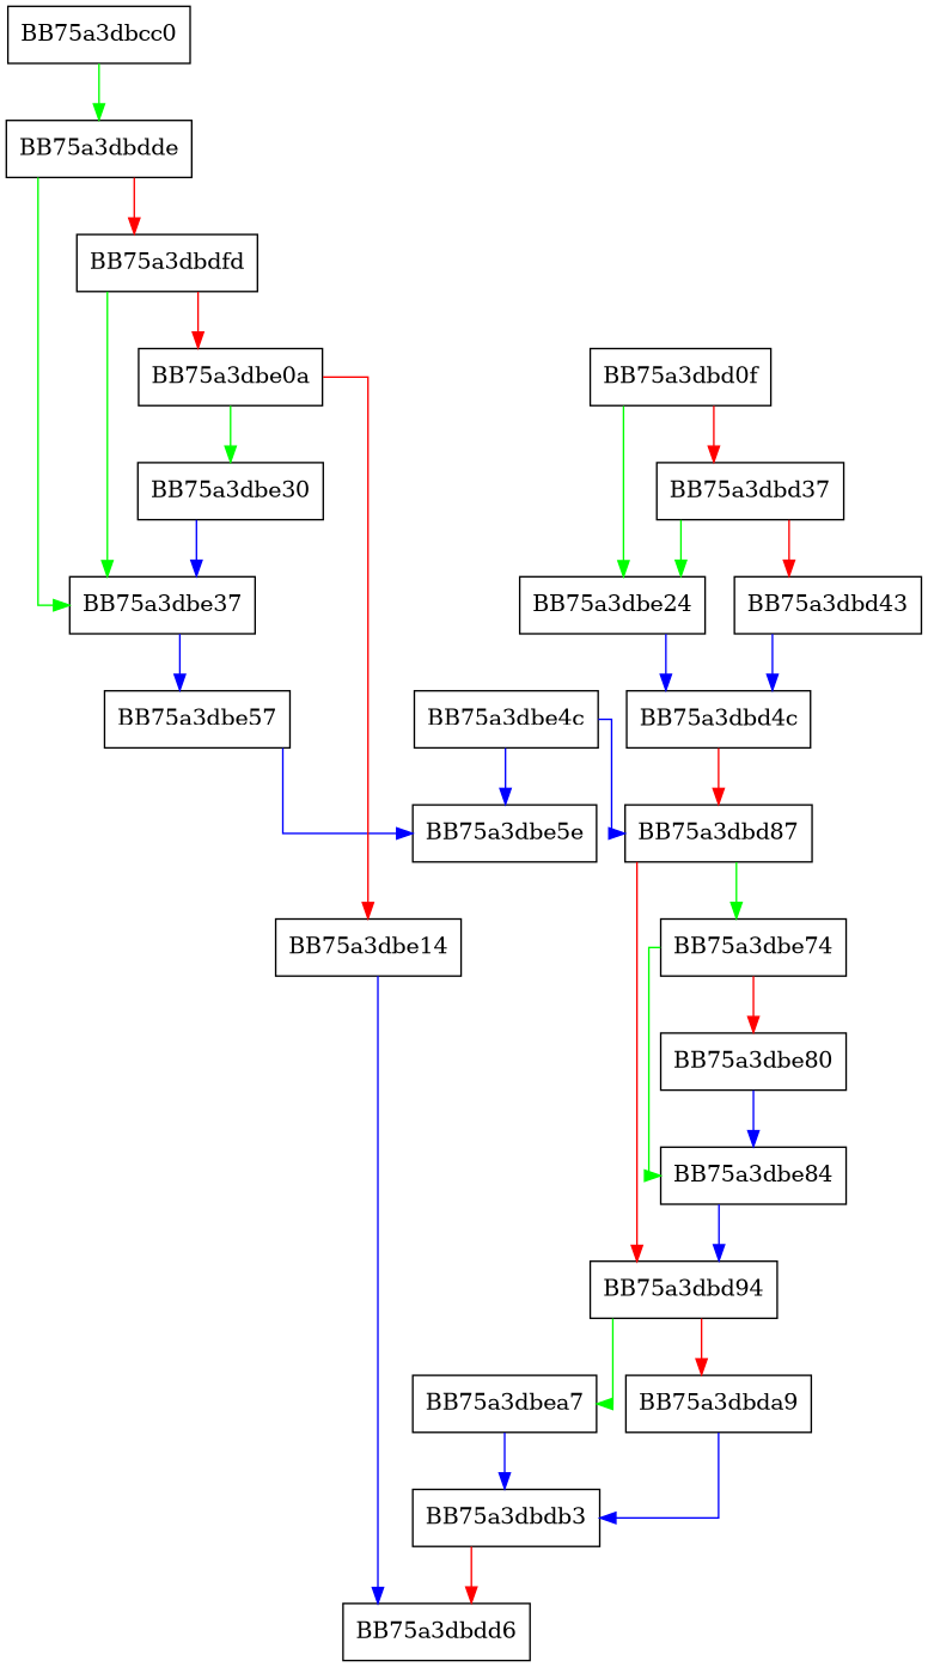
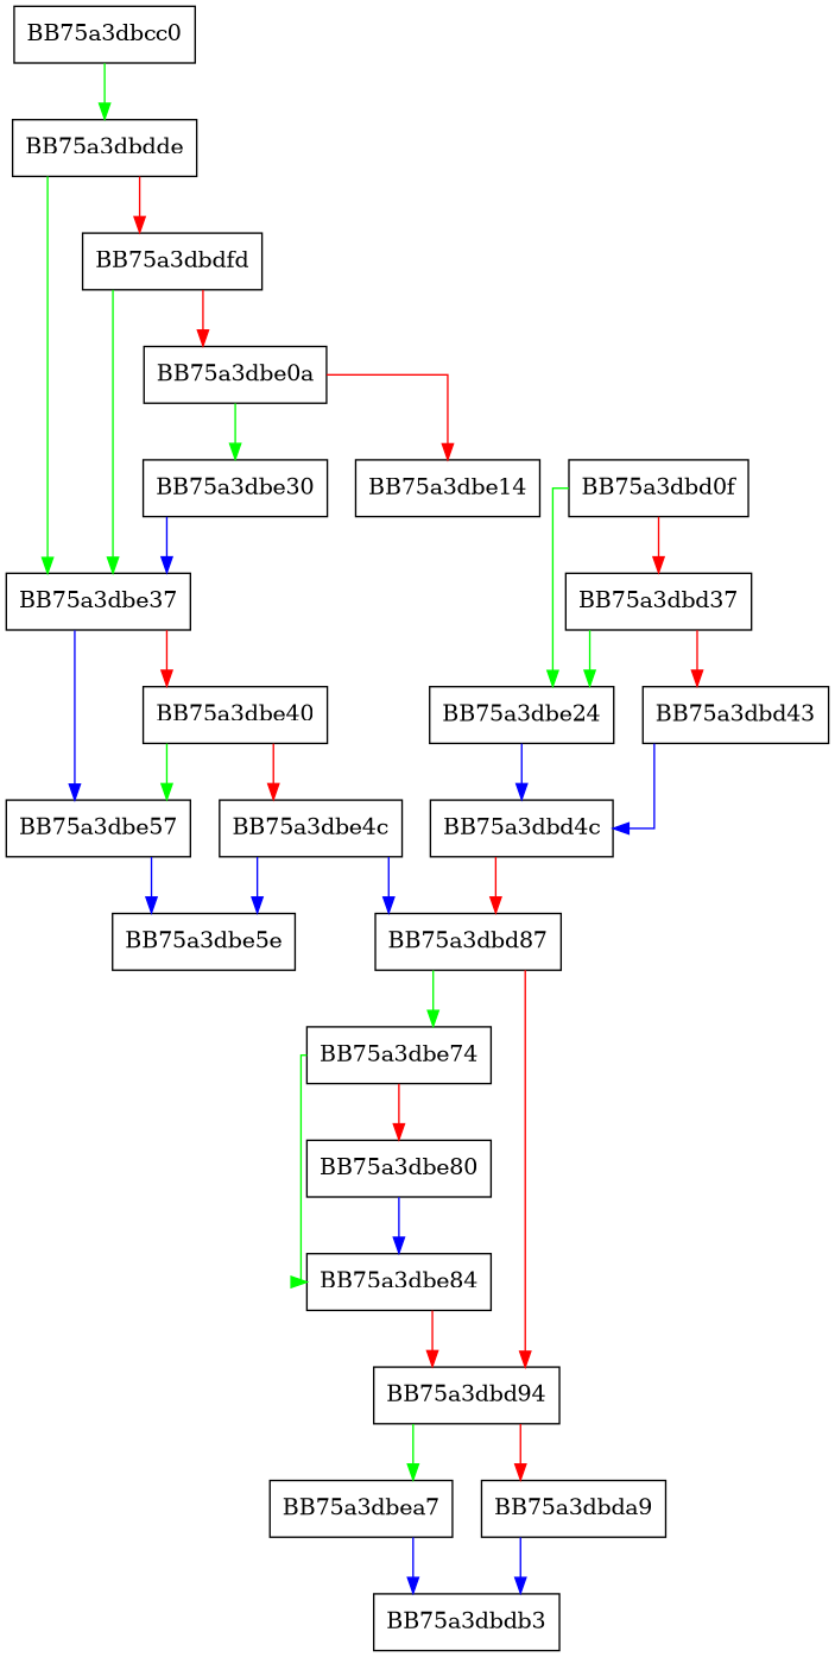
  digraph {
    splines=ortho
    node [shape=box]
    edge [color=red]
    BB75a3dbcc0
    BB75a3dbdde
    BB75a3dbe37
    BB75a3dbdfd
    BB75a3dbd0f
    BB75a3dbe24
    BB75a3dbd37
    BB75a3dbe57
+   BB75a3dbe40
    BB75a3dbe0a
    BB75a3dbd4c
    BB75a3dbd43
    BB75a3dbd87
    BB75a3dbe74
    BB75a3dbd94
    BB75a3dbe84
    BB75a3dbe80
    BB75a3dbea7
    BB75a3dbda9
    BB75a3dbdb3
-   BB75a3dbdd6
    BB75a3dbe5e
    BB75a3dbe4c
    BB75a3dbe30
    BB75a3dbe14
    BB75a3dbcc0 -> BB75a3dbdde [color=green]
    BB75a3dbdde -> BB75a3dbe37 [color=green]
    BB75a3dbdde -> BB75a3dbdfd
    BB75a3dbe37 -> BB75a3dbe57 [color=blue]
+   BB75a3dbe37 -> BB75a3dbe40
    BB75a3dbdfd -> BB75a3dbe37 [color=green]
    BB75a3dbdfd -> BB75a3dbe0a
    BB75a3dbd0f -> BB75a3dbe24 [color=green]
    BB75a3dbd0f -> BB75a3dbd37
    BB75a3dbe24 -> BB75a3dbd4c [color=blue]
    BB75a3dbd37 -> BB75a3dbe24 [color=green]
    BB75a3dbd37 -> BB75a3dbd43
    BB75a3dbe57 -> BB75a3dbe5e [color=blue]
+   BB75a3dbe40 -> BB75a3dbe57 [color=green]
+   BB75a3dbe40 -> BB75a3dbe4c
    BB75a3dbe0a -> BB75a3dbe30 [color=green]
    BB75a3dbe0a -> BB75a3dbe14
    BB75a3dbd4c -> BB75a3dbd87
    BB75a3dbd43 -> BB75a3dbd4c [color=blue]
    BB75a3dbd87 -> BB75a3dbe74 [color=green]
    BB75a3dbd87 -> BB75a3dbd94
    BB75a3dbe74 -> BB75a3dbe84 [color=green]
    BB75a3dbe74 -> BB75a3dbe80
    BB75a3dbd94 -> BB75a3dbea7 [color=green]
    BB75a3dbd94 -> BB75a3dbda9
-   BB75a3dbe84 -> BB75a3dbd94 [color=blue]
+   BB75a3dbe84 -> BB75a3dbd94
    BB75a3dbe80 -> BB75a3dbe84 [color=blue]
    BB75a3dbea7 -> BB75a3dbdb3 [color=blue]
    BB75a3dbda9 -> BB75a3dbdb3 [color=blue]
-   BB75a3dbdb3 -> BB75a3dbdd6
    BB75a3dbe4c -> BB75a3dbd87 [color=blue]
    BB75a3dbe4c -> BB75a3dbe5e [color=blue]
    BB75a3dbe30 -> BB75a3dbe37 [color=blue]
-   BB75a3dbe14 -> BB75a3dbdd6 [color=blue]
  }
